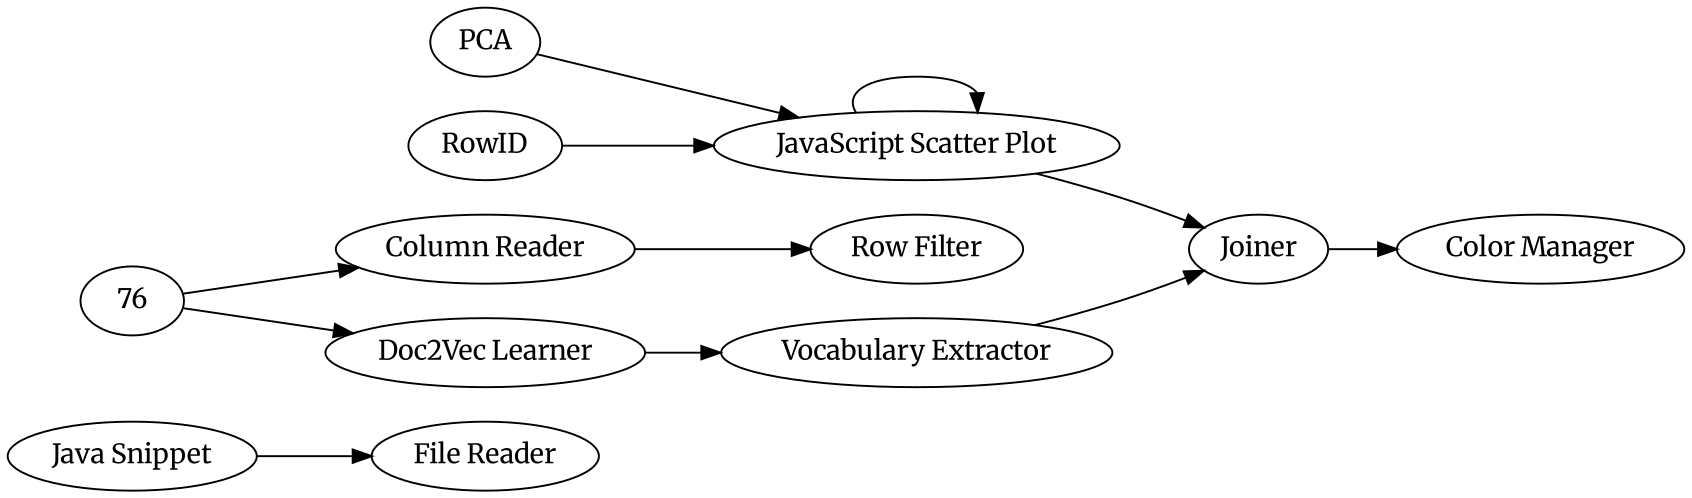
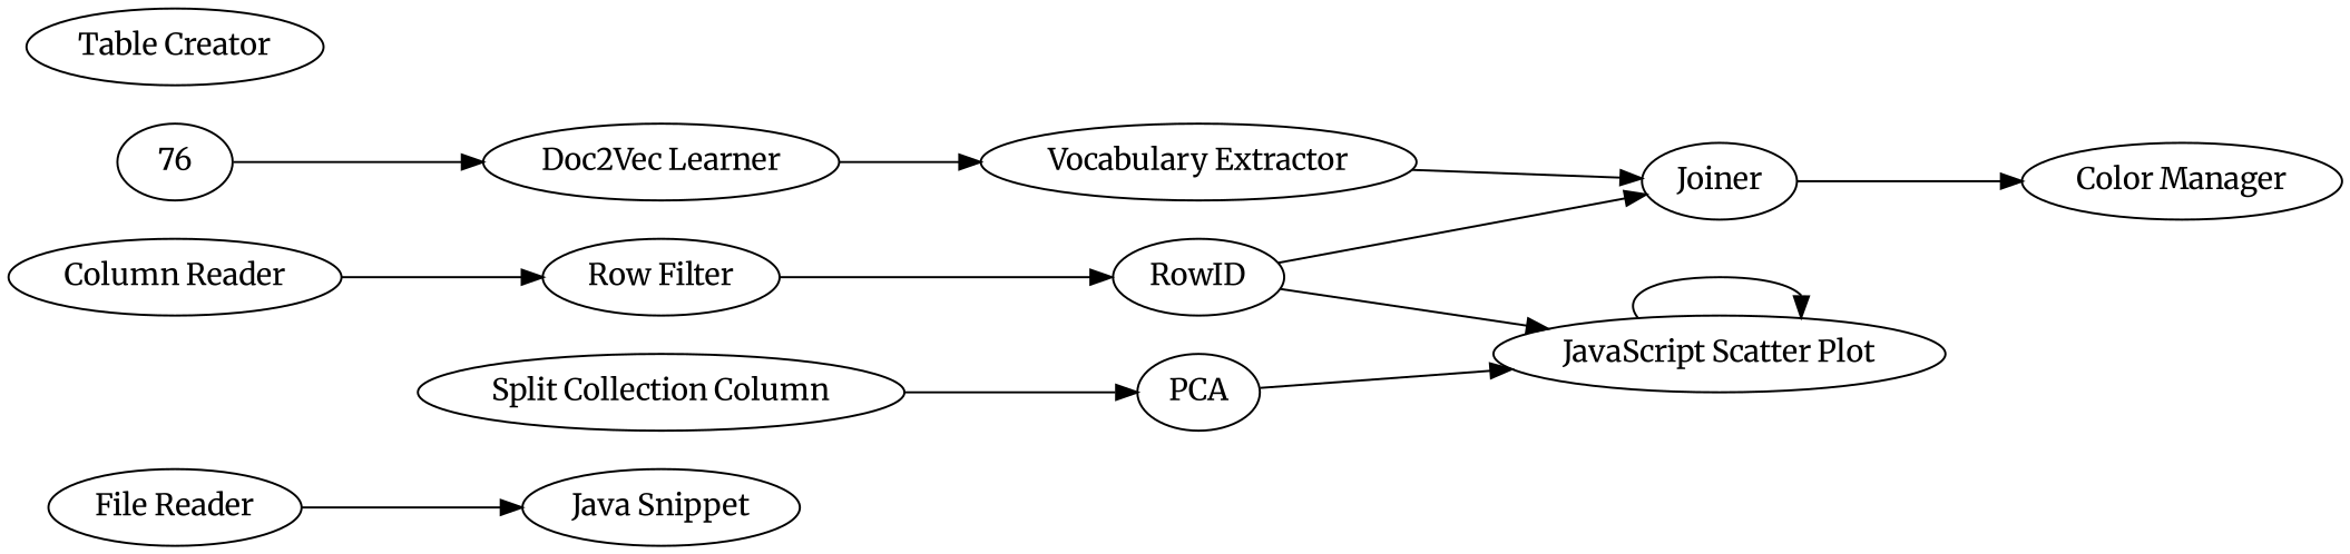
  digraph {
    fontname=Merriweather
    rankdir=LR
    node [fontname=Merriweather]
    edge [fontname=Merriweather]
    n1 [label="File Reader"]
    n2 [label="Java Snippet"]
    n3 [label=PCA]
    n4 [label="JavaScript Scatter Plot"]
    n5 [label=Joiner]
    n6 [label="Row Filter"]
    n7 [label=RowID]
    n8 [label="Column Reader"]
+   n9 [label="Table Creator"]
    n10 [label="Color Manager"]
    n11 [label="Doc2Vec Learner"]
    n12 [label="Vocabulary Extractor"]
+   n13 [label="Split Collection Column"]
    n14 [label=76]
-   n2 -> n1
+   n1 -> n2
    n3 -> n4
    n4 -> n4
-   n4 -> n5
+   n7 -> n5
    n5 -> n10
+   n6 -> n7
    n7 -> n4
    n8 -> n6
    n11 -> n12
    n12 -> n5
-   n14 -> n8
+   n13 -> n3
    n14 -> n11
  }
